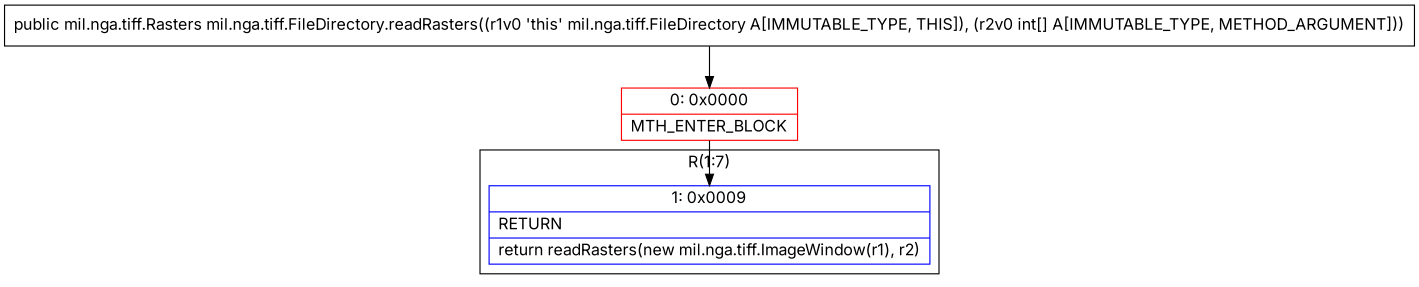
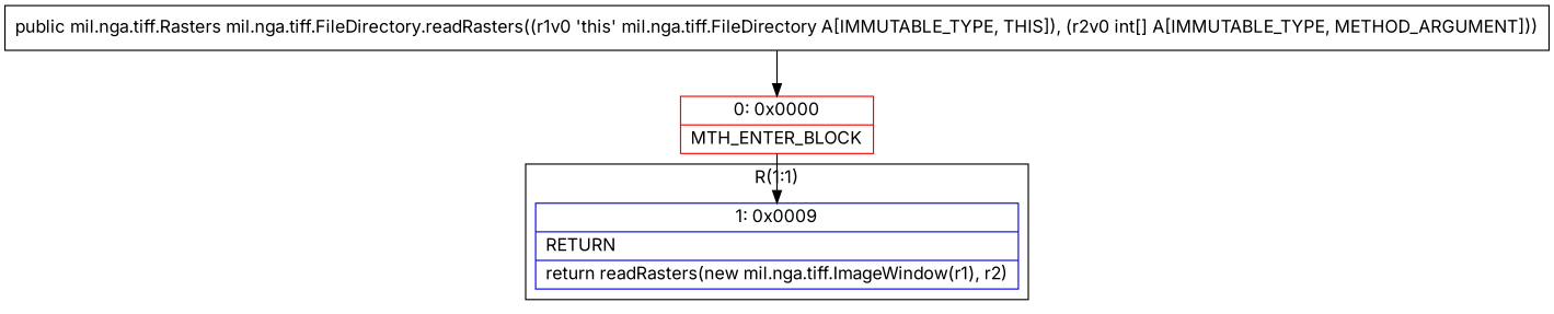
  digraph {
    fontname=Inter
    node [shape=record fontname=Inter]
    edge [fontname=Inter]
    n1 [color=blue label="{1\:\ 0x0009|RETURN\l|return readRasters(new mil.nga.tiff.ImageWindow(r1), r2)\l}"]
    n2 [color=red label="{0\:\ 0x0000|MTH_ENTER_BLOCK\l}"]
    n3 [label="{public mil.nga.tiff.Rasters mil.nga.tiff.FileDirectory.readRasters((r1v0 'this' mil.nga.tiff.FileDirectory A[IMMUTABLE_TYPE, THIS]), (r2v0 int[] A[IMMUTABLE_TYPE, METHOD_ARGUMENT])) }"]
    subgraph cluster_1 {
-     label="R(1:7)"
+     label="R(1:1)"
      n1
    }
    n2 -> n1
    n3 -> n2
  }
